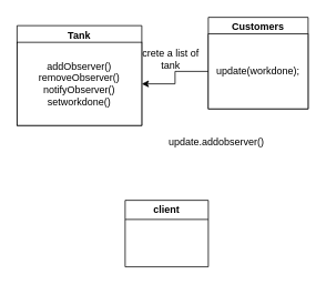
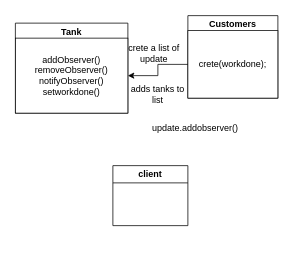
  <mxCell id="0" />
  <mxCell id="1" parent="0" />
  <mxCell id="2" value="Tank" style="swimlane;whiteSpace=wrap;html=1;" parent="1" vertex="1"><mxGeometry x="20" y="30" width="150" height="120" as="geometry" /></mxCell>
  <mxCell id="3" value="addObserver()&lt;br&gt;removeObserver()&lt;br&gt;notifyObserver()&lt;br&gt;setworkdone()" style="rounded=0;whiteSpace=wrap;html=1;" parent="2" vertex="1"><mxGeometry y="20" width="150" height="100" as="geometry" /></mxCell>
- <mxCell id="4" value="client" style="swimlane;whiteSpace=wrap;html=1;startSize=23;" parent="1" vertex="1"><mxGeometry x="150" y="240" width="100" height="80" as="geometry" /></mxCell>
+ <mxCell id="4" value="client" style="swimlane;whiteSpace=wrap;html=1;startSize=23;" parent="1" vertex="1"><mxGeometry x="150" y="220" width="100" height="80" as="geometry" /></mxCell>
  <mxCell id="5" value="Customers" style="swimlane;whiteSpace=wrap;html=1;" parent="1" vertex="1"><mxGeometry x="250" y="20" width="120" height="110" as="geometry" /></mxCell>
- <mxCell id="6" value="update(workdone);" style="rounded=0;whiteSpace=wrap;html=1;" parent="5" vertex="1"><mxGeometry y="20" width="120" height="90" as="geometry" /></mxCell>
+ <mxCell id="6" value="crete(workdone);" style="rounded=0;whiteSpace=wrap;html=1;" parent="5" vertex="1"><mxGeometry y="20" width="120" height="90" as="geometry" /></mxCell>
  <mxCell id="7" value="update.addobserver()" style="text;html=1;strokeColor=none;fillColor=none;align=center;verticalAlign=middle;whiteSpace=wrap;rounded=0;" parent="1" vertex="1"><mxGeometry x="200" y="150" width="120" height="40" as="geometry" /></mxCell>
- <mxCell id="8" value="crete a list of tank" style="text;html=1;strokeColor=none;fillColor=none;align=center;verticalAlign=middle;whiteSpace=wrap;rounded=0;" parent="1" vertex="1"><mxGeometry x="160" y="50" width="90" height="40" as="geometry" /></mxCell>
+ <mxCell id="8" value="crete a list of update" style="text;html=1;strokeColor=none;fillColor=none;align=center;verticalAlign=middle;whiteSpace=wrap;rounded=0;" parent="1" vertex="1"><mxGeometry x="160" y="50" width="90" height="40" as="geometry" /></mxCell>
+ <mxCell id="9" value="adds tanks to list" style="text;html=1;strokeColor=none;fillColor=none;align=center;verticalAlign=middle;whiteSpace=wrap;rounded=0;" parent="1" vertex="1"><mxGeometry x="170" y="110" width="80" height="30" as="geometry" /></mxCell>
  <mxCell id="10" style="edgeStyle=orthogonalEdgeStyle;rounded=0;orthogonalLoop=1;jettySize=auto;html=1;exitX=0;exitY=0.5;exitDx=0;exitDy=0;entryX=1;entryY=0.5;entryDx=0;entryDy=0;" edge="1" parent="1" source="6" target="3"><mxGeometry relative="1" as="geometry" /></mxCell>
